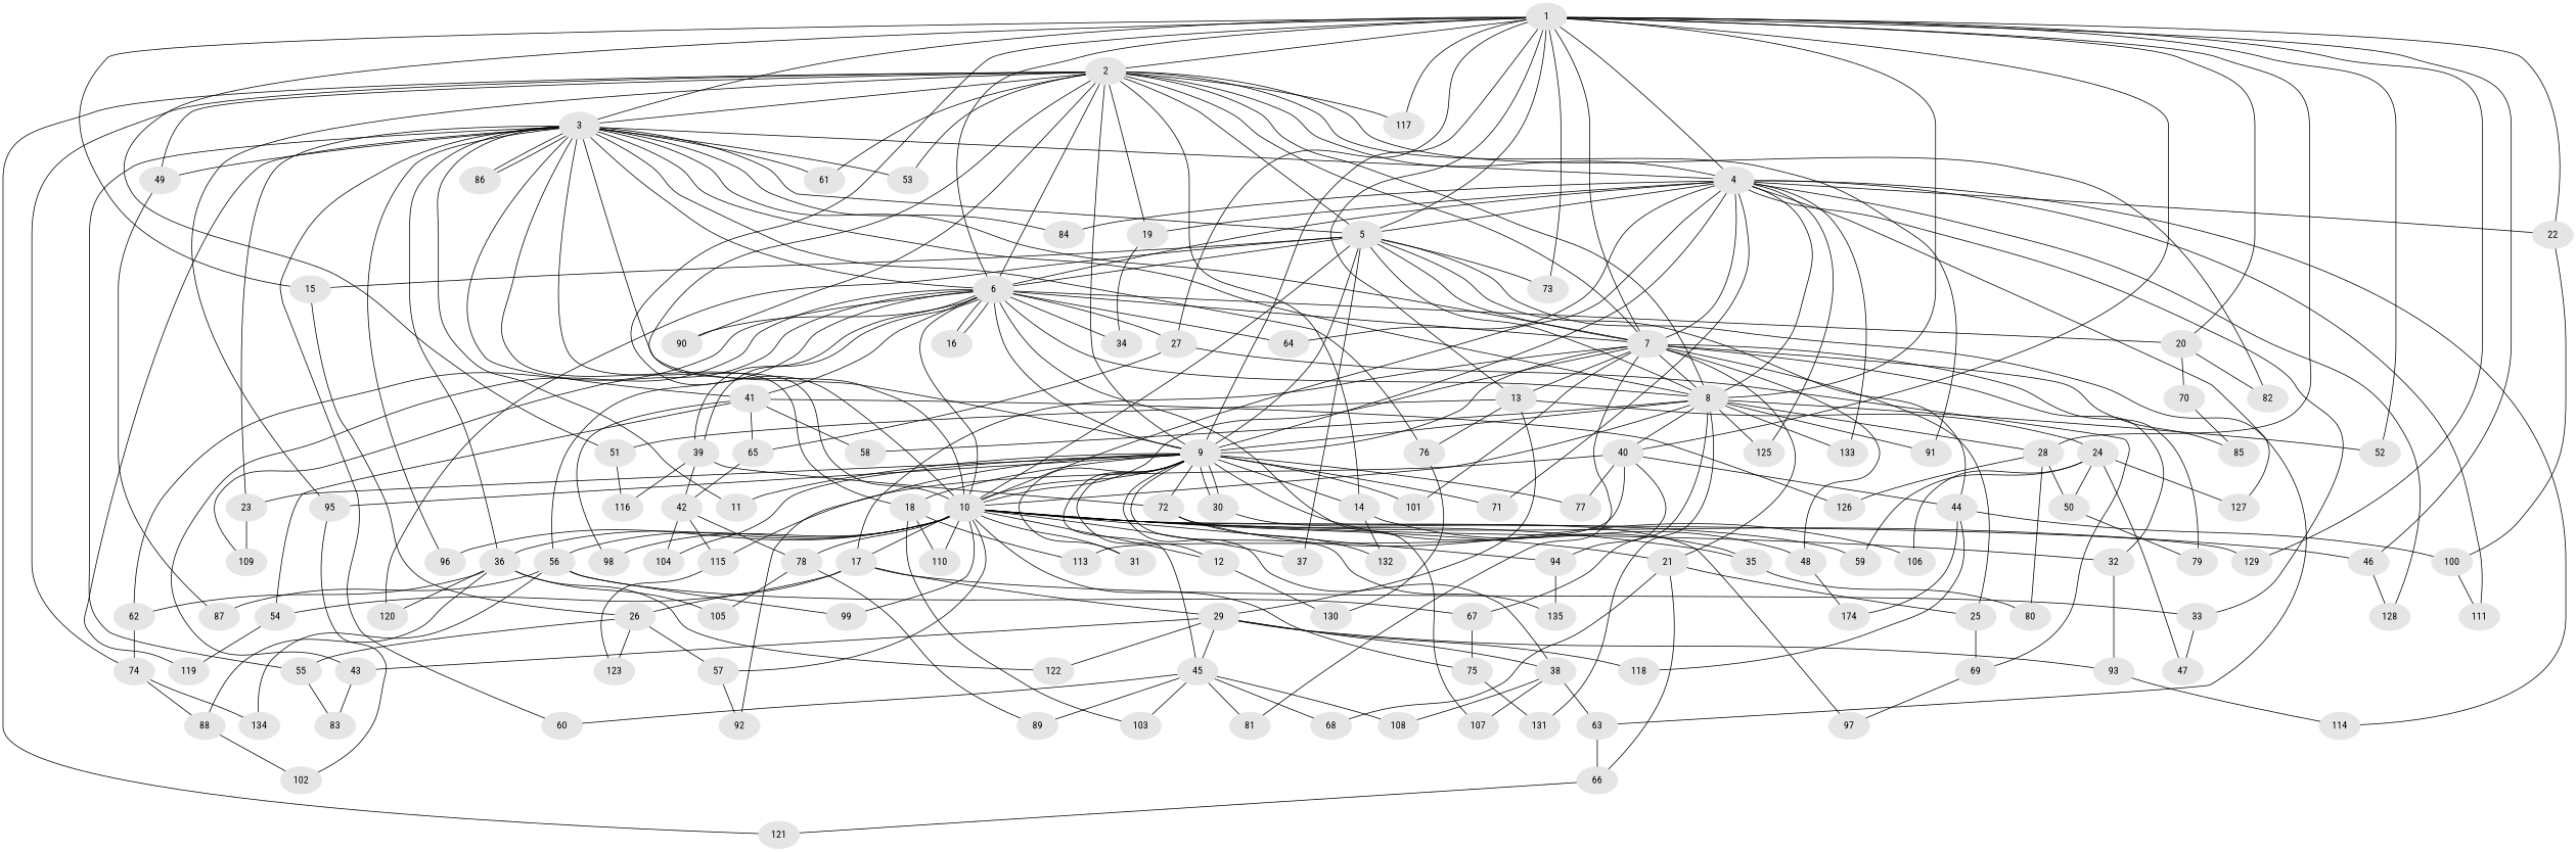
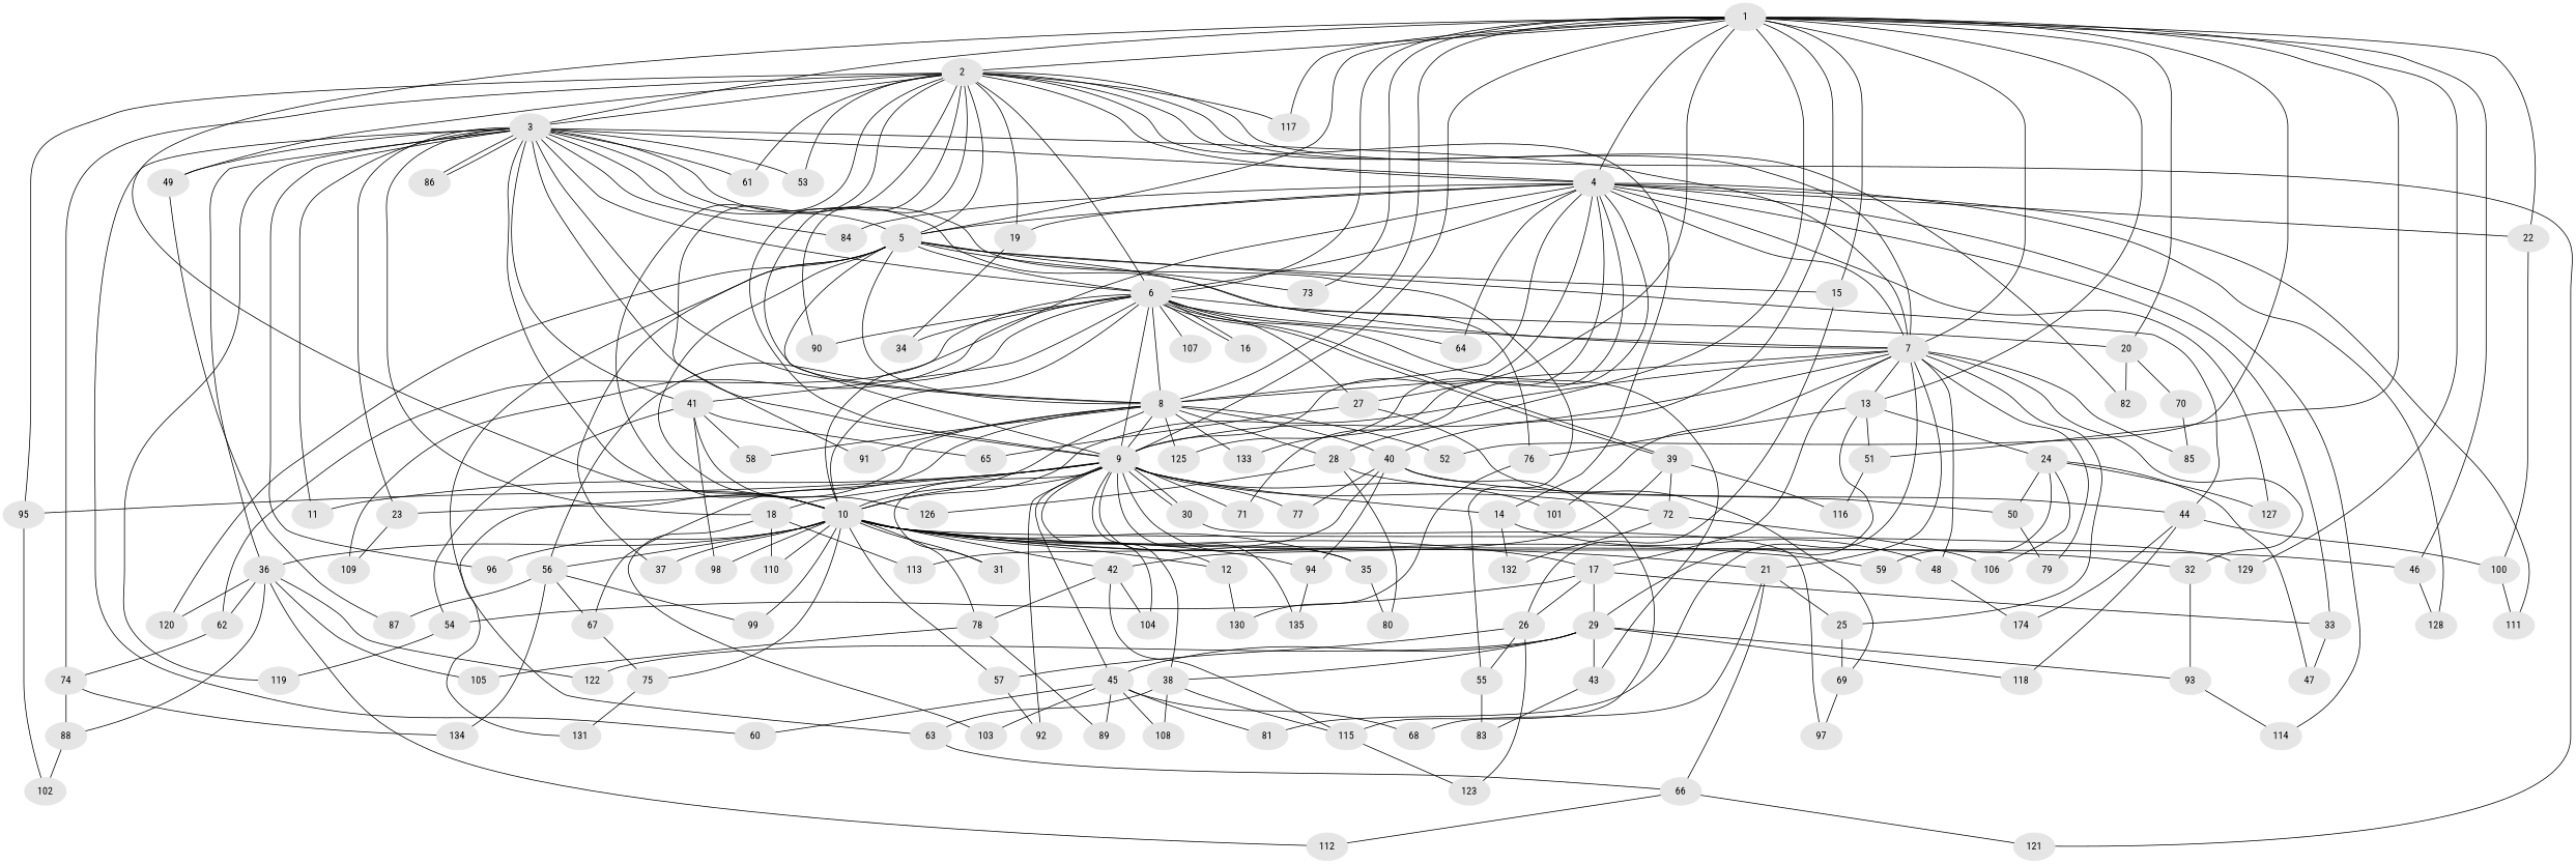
  graph {
    fontname="Roboto Condensed"
    node [color=gray90 fontname="Roboto Condensed" style=filled]
    edge [fontname="Roboto Condensed"]
    1
    2
    3
    4
    5
    6
    7
    8
    9
    10
    13
    15
    20
    22
    27
    28
    40
    46
    51
    52
    73
    117
    129
    14
    19
    49
    53
    61
    74
    82
    90
    91
    95
    121
    11
    18
    23
    36
    41
    55
    60
    76
    84
    86
    96
    119
    33
    64
    71
    111
    114
    125
    127
    128
    133
    37
    44
    63
    120
    16
    34
    39
    43
    56
    62
    107
    109
    17
    21
    25
    32
    48
    79
    81
    85
    101
    58
    67
    131
    12
    30
    31
    35
    38
    45
    72
    77
    92
    104
    135
    42
    57
    59
    75
    78
    94
    98
    99
    110
    24
    29
    26
    70
    100
    69
    65
    50
    80
    126
    113
    115
    116
    132
    87
    88
    134
    102
    103
    122
    105
+   112
    54
    83
    130
    47
    118
    n127 [label=174]
    66
    68
    93
    97
    108
    89
    106
    123
    1 -- 2
    1 -- 3
    1 -- 4
    1 -- 5
    1 -- 6
    1 -- 7
    1 -- 8
    1 -- 9
    1 -- 10
    1 -- 13
    1 -- 15
    1 -- 20
    1 -- 22
    1 -- 27
    1 -- 28
    1 -- 40
    1 -- 46
    1 -- 51
    1 -- 52
    1 -- 73
    1 -- 117
    1 -- 129
    2 -- 3
    2 -- 4
    2 -- 5
    2 -- 6
    2 -- 7
    2 -- 8
    2 -- 9
    2 -- 10
    2 -- 117
    2 -- 14
    2 -- 19
    2 -- 49
    2 -- 53
    2 -- 61
    2 -- 74
    2 -- 82
    2 -- 90
    2 -- 91
    2 -- 95
    2 -- 121
    3 -- 4
    3 -- 5
    3 -- 6
    3 -- 7
    3 -- 8
    3 -- 9
    3 -- 10
    3 -- 49
    3 -- 53
    3 -- 61
    3 -- 11
    3 -- 18
    3 -- 23
    3 -- 36
    3 -- 41
    3 -- 55
    3 -- 60
    3 -- 76
    3 -- 84
    3 -- 86
    3 -- 86
    3 -- 96
    3 -- 119
    4 -- 5
    4 -- 6
    4 -- 7
    4 -- 8
    4 -- 9
    4 -- 10
    4 -- 22
    4 -- 19
    4 -- 84
    4 -- 33
    4 -- 64
    4 -- 71
    4 -- 111
    4 -- 114
    4 -- 125
    4 -- 127
    4 -- 128
    4 -- 133
    5 -- 6
    5 -- 7
    5 -- 8
    5 -- 9
    5 -- 10
    5 -- 15
    5 -- 73
    5 -- 37
    5 -- 44
    5 -- 63
    5 -- 120
    6 -- 7
    6 -- 8
    6 -- 9
    6 -- 10
    6 -- 20
    6 -- 27
    6 -- 90
    6 -- 41
    6 -- 64
    6 -- 16
    6 -- 16
    6 -- 34
    6 -- 39
    6 -- 39
    6 -- 43
    6 -- 56
    6 -- 62
    6 -- 107
    6 -- 109
    7 -- 8
    7 -- 9
    7 -- 10
    7 -- 13
    7 -- 17
    7 -- 21
    7 -- 25
    7 -- 32
    7 -- 48
    7 -- 79
    7 -- 81
    7 -- 85
    7 -- 101
    8 -- 9
    8 -- 10
    8 -- 28
    8 -- 40
    8 -- 52
    8 -- 91
    8 -- 125
    8 -- 133
    8 -- 58
    8 -- 67
    8 -- 131
    9 -- 10
    9 -- 14
    9 -- 95
    9 -- 11
    9 -- 18
    9 -- 23
    9 -- 71
    9 -- 101
    9 -- 12
    9 -- 30
    9 -- 30
    9 -- 31
    9 -- 35
    9 -- 38
    9 -- 45
    9 -- 72
    9 -- 77
    9 -- 92
    9 -- 104
    9 -- 135
    10 -- 46
    10 -- 129
    10 -- 36
    10 -- 96
    10 -- 37
    10 -- 56
    10 -- 17
    10 -- 21
    10 -- 32
    10 -- 12
    10 -- 31
    10 -- 35
-   65 -- 42
+   10 -- 42
    10 -- 57
    10 -- 59
    10 -- 75
    10 -- 78
    10 -- 94
    10 -- 98
    10 -- 99
    10 -- 110
    13 -- 51
    13 -- 76
    13 -- 24
    13 -- 29
    15 -- 26
    20 -- 82
    20 -- 70
    22 -- 100
    27 -- 69
    27 -- 65
    28 -- 50
    28 -- 80
    28 -- 126
    40 -- 44
    40 -- 77
    40 -- 94
    40 -- 113
    40 -- 115
    46 -- 128
    51 -- 116
    14 -- 48
    14 -- 132
    19 -- 34
    49 -- 87
    74 -- 88
    74 -- 134
    95 -- 102
    18 -- 110
    18 -- 113
    18 -- 103
    23 -- 109
    36 -- 120
    36 -- 62
    36 -- 88
    36 -- 122
    36 -- 105
+   36 -- 112
    41 -- 58
    41 -- 98
    41 -- 65
    41 -- 126
    41 -- 54
    55 -- 83
    76 -- 130
    33 -- 47
    44 -- 100
    44 -- 118
    44 -- n127
    63 -- 66
    39 -- 72
    39 -- 42
    39 -- 116
    43 -- 83
    56 -- 67
    56 -- 99
    56 -- 87
    56 -- 134
    62 -- 74
    17 -- 33
    17 -- 29
    17 -- 26
    17 -- 54
    21 -- 25
    21 -- 66
    21 -- 68
    25 -- 69
    32 -- 93
    48 -- n127
    67 -- 75
    12 -- 130
    30 -- 97
    35 -- 80
    38 -- 63
-   38 -- 107
+   38 -- 115
    38 -- 108
    45 -- 60
    45 -- 81
    45 -- 103
    45 -- 68
    45 -- 108
    45 -- 89
    72 -- 132
    72 -- 106
    42 -- 104
    42 -- 78
    42 -- 115
    57 -- 92
    75 -- 131
    78 -- 105
    78 -- 89
    94 -- 135
    24 -- 127
    24 -- 59
    24 -- 50
    24 -- 47
    24 -- 106
    29 -- 43
    29 -- 38
    29 -- 45
    29 -- 122
    29 -- 118
    29 -- 93
    26 -- 55
    26 -- 57
    26 -- 123
    70 -- 85
    100 -- 111
    69 -- 97
    50 -- 79
    115 -- 123
    88 -- 102
    54 -- 119
    66 -- 121
+   66 -- 112
    93 -- 114
  }
